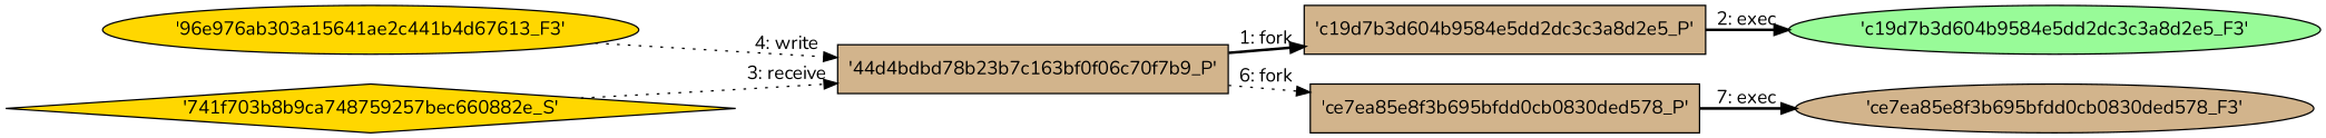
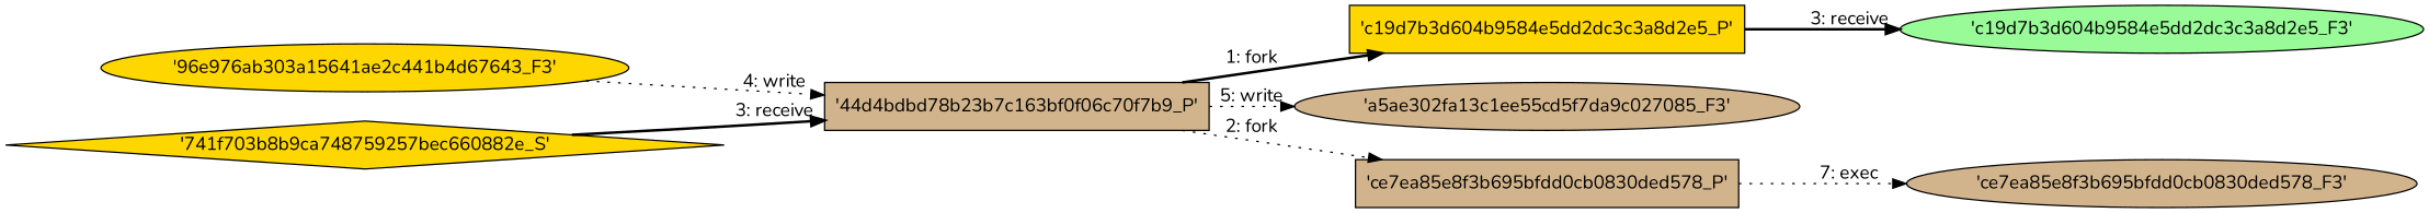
  digraph {
    engine=neato
    fixedsize=false
    fontname=Nunito
    fontsize=10
    nodesep=0.3
    rankdir=LR
    ranksep=0
    splines=true
    node [fillcolor=tan fontname=Nunito node_type=Process shape=ellipse style=filled]
    edge [fontname=Nunito style=dotted]
    "'44d4bdbd78b23b7c163bf0f06c70f7b9_P'" [shape=box]
-   "'c19d7b3d604b9584e5dd2dc3c3a8d2e5_P'" [shape=box]
+   "'c19d7b3d604b9584e5dd2dc3c3a8d2e5_P'" [fillcolor=gold shape=box]
+   "'a5ae302fa13c1ee55cd5f7da9c027085_F3'" [node_type=file]
    "'ce7ea85e8f3b695bfdd0cb0830ded578_P'" [shape=box]
    "'c19d7b3d604b9584e5dd2dc3c3a8d2e5_F3'" [fillcolor=palegreen node_type=File]
-   "'96e976ab303a15641ae2c441b4d67643_F3'" [fillcolor=gold node_type=file label="'96e976ab303a15641ae2c441b4d67613_F3'"]
+   "'96e976ab303a15641ae2c441b4d67643_F3'" [fillcolor=gold node_type=file]
    "'ce7ea85e8f3b695bfdd0cb0830ded578_F3'" [node_type=File]
    "'741f703b8b9ca748759257bec660882e_S'" [fillcolor=gold node_type=Socket shape=diamond]
    "'44d4bdbd78b23b7c163bf0f06c70f7b9_P'" -> "'c19d7b3d604b9584e5dd2dc3c3a8d2e5_P'" [label="1: fork" style=bold]
-   "'44d4bdbd78b23b7c163bf0f06c70f7b9_P'" -> "'ce7ea85e8f3b695bfdd0cb0830ded578_P'" [label="6: fork"]
-   "'c19d7b3d604b9584e5dd2dc3c3a8d2e5_P'" -> "'c19d7b3d604b9584e5dd2dc3c3a8d2e5_F3'" [label="2: exec" style=bold]
-   "'ce7ea85e8f3b695bfdd0cb0830ded578_P'" -> "'ce7ea85e8f3b695bfdd0cb0830ded578_F3'" [label="7: exec" style=bold]
+   "'44d4bdbd78b23b7c163bf0f06c70f7b9_P'" -> "'a5ae302fa13c1ee55cd5f7da9c027085_F3'" [label="5: write"]
+   "'44d4bdbd78b23b7c163bf0f06c70f7b9_P'" -> "'ce7ea85e8f3b695bfdd0cb0830ded578_P'" [label="2: fork"]
+   "'c19d7b3d604b9584e5dd2dc3c3a8d2e5_P'" -> "'c19d7b3d604b9584e5dd2dc3c3a8d2e5_F3'" [label="3: receive" style=bold]
+   "'ce7ea85e8f3b695bfdd0cb0830ded578_P'" -> "'ce7ea85e8f3b695bfdd0cb0830ded578_F3'" [label="7: exec"]
    "'96e976ab303a15641ae2c441b4d67643_F3'" -> "'44d4bdbd78b23b7c163bf0f06c70f7b9_P'" [label="4: write"]
-   "'741f703b8b9ca748759257bec660882e_S'" -> "'44d4bdbd78b23b7c163bf0f06c70f7b9_P'" [label="3: receive"]
+   "'741f703b8b9ca748759257bec660882e_S'" -> "'44d4bdbd78b23b7c163bf0f06c70f7b9_P'" [label="3: receive" style=bold]
  }
